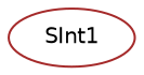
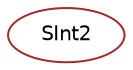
  digraph {
    rankdir=LR
-   n1 [color=brown fillcolor=white fontname=Helvetica fontsize=10 height=0.2 label=SInt1 shape=ellipse style=filled width=0.4]
+   n1 [color=brown fillcolor=white fontname=Helvetica fontsize=10 height=0.2 label=SInt2 shape=ellipse style=filled width=0.4]
  }
